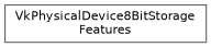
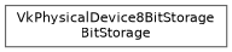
  digraph {
    rankdir=TB
-   n1 [color=grey40 fillcolor=white fontname=Helvetica fontsize=10 height=0.2 label="VkPhysicalDevice8BitStorage\lFeatures" shape=box style=filled width=0.4]
+   n1 [color=grey40 fillcolor=white fontname=Helvetica fontsize=10 height=0.2 label="VkPhysicalDevice8BitStorage\lBitStorage" shape=box style=filled width=0.4]
  }
